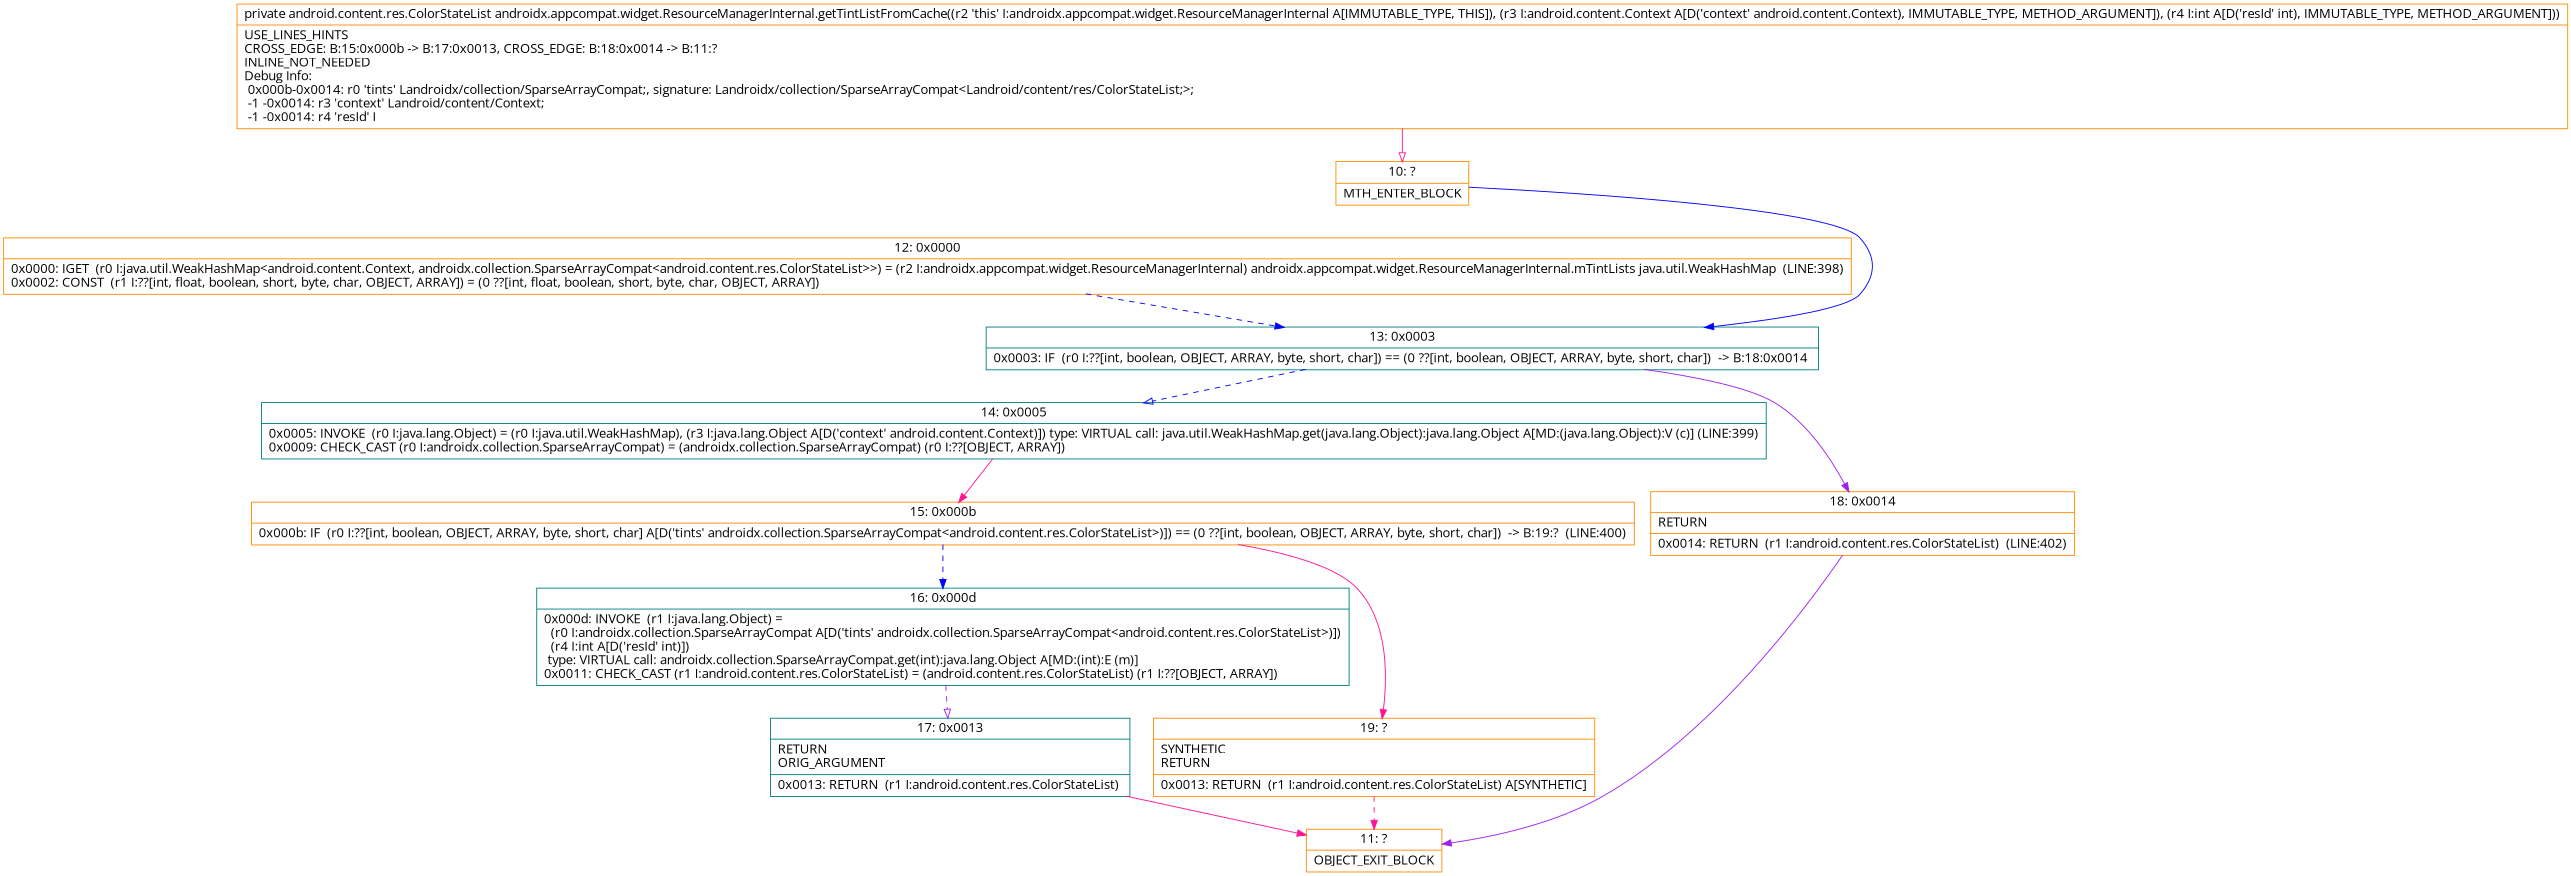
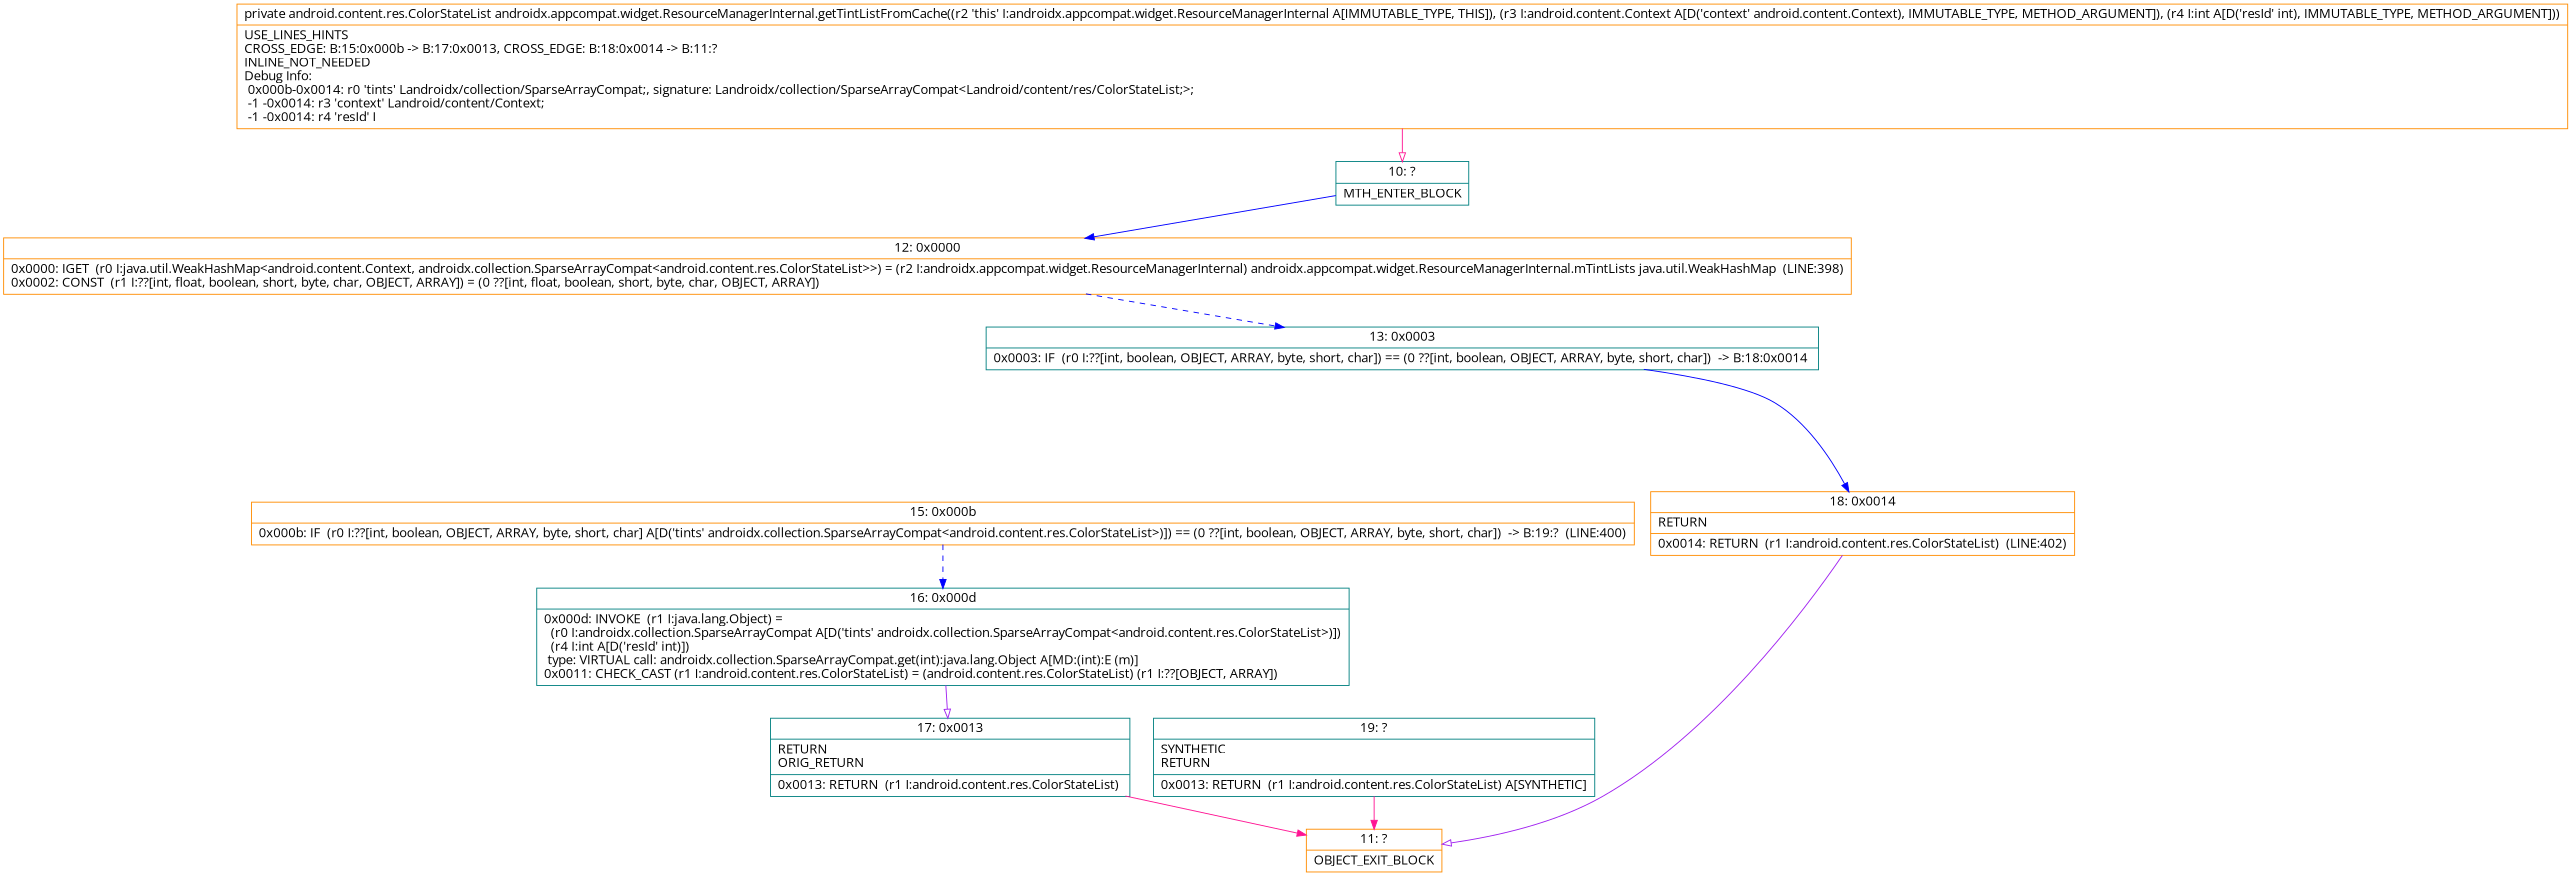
  digraph {
    fontname="Open Sans"
    node [color=darkorange fontname="Open Sans" shape=record]
    edge [arrowhead=normal color=deeppink fontname="Open Sans"]
-   n1 [label="{10\:\ ?|MTH_ENTER_BLOCK\l}"]
+   n1 [color=teal label="{10\:\ ?|MTH_ENTER_BLOCK\l}"]
    n2 [label="{12\:\ 0x0000|0x0000: IGET  (r0 I:java.util.WeakHashMap\<android.content.Context, androidx.collection.SparseArrayCompat\<android.content.res.ColorStateList\>\>) = (r2 I:androidx.appcompat.widget.ResourceManagerInternal) androidx.appcompat.widget.ResourceManagerInternal.mTintLists java.util.WeakHashMap  (LINE:398)\l0x0002: CONST  (r1 I:??[int, float, boolean, short, byte, char, OBJECT, ARRAY]) = (0 ??[int, float, boolean, short, byte, char, OBJECT, ARRAY]) \l}"]
    n3 [color=teal label="{13\:\ 0x0003|0x0003: IF  (r0 I:??[int, boolean, OBJECT, ARRAY, byte, short, char]) == (0 ??[int, boolean, OBJECT, ARRAY, byte, short, char])  \-\> B:18:0x0014 \l}"]
-   n4 [color=teal label="{14\:\ 0x0005|0x0005: INVOKE  (r0 I:java.lang.Object) = (r0 I:java.util.WeakHashMap), (r3 I:java.lang.Object A[D('context' android.content.Context)]) type: VIRTUAL call: java.util.WeakHashMap.get(java.lang.Object):java.lang.Object A[MD:(java.lang.Object):V (c)] (LINE:399)\l0x0009: CHECK_CAST (r0 I:androidx.collection.SparseArrayCompat) = (androidx.collection.SparseArrayCompat) (r0 I:??[OBJECT, ARRAY]) \l}"]
    n5 [label="{18\:\ 0x0014|RETURN\l|0x0014: RETURN  (r1 I:android.content.res.ColorStateList)  (LINE:402)\l}"]
    n6 [label="{15\:\ 0x000b|0x000b: IF  (r0 I:??[int, boolean, OBJECT, ARRAY, byte, short, char] A[D('tints' androidx.collection.SparseArrayCompat\<android.content.res.ColorStateList\>)]) == (0 ??[int, boolean, OBJECT, ARRAY, byte, short, char])  \-\> B:19:?  (LINE:400)\l}"]
    n7 [label="{11\:\ ?|OBJECT_EXIT_BLOCK\l}"]
    n8 [color=teal label="{16\:\ 0x000d|0x000d: INVOKE  (r1 I:java.lang.Object) = \l  (r0 I:androidx.collection.SparseArrayCompat A[D('tints' androidx.collection.SparseArrayCompat\<android.content.res.ColorStateList\>)])\l  (r4 I:int A[D('resId' int)])\l type: VIRTUAL call: androidx.collection.SparseArrayCompat.get(int):java.lang.Object A[MD:(int):E (m)]\l0x0011: CHECK_CAST (r1 I:android.content.res.ColorStateList) = (android.content.res.ColorStateList) (r1 I:??[OBJECT, ARRAY]) \l}"]
-   n9 [label="{19\:\ ?|SYNTHETIC\lRETURN\l|0x0013: RETURN  (r1 I:android.content.res.ColorStateList) A[SYNTHETIC]\l}"]
-   n10 [color=teal label="{17\:\ 0x0013|RETURN\lORIG_ARGUMENT\l|0x0013: RETURN  (r1 I:android.content.res.ColorStateList) \l}"]
+   n9 [color=teal label="{19\:\ ?|SYNTHETIC\lRETURN\l|0x0013: RETURN  (r1 I:android.content.res.ColorStateList) A[SYNTHETIC]\l}"]
+   n10 [color=teal label="{17\:\ 0x0013|RETURN\lORIG_RETURN\l|0x0013: RETURN  (r1 I:android.content.res.ColorStateList) \l}"]
    n11 [label="{private android.content.res.ColorStateList androidx.appcompat.widget.ResourceManagerInternal.getTintListFromCache((r2 'this' I:androidx.appcompat.widget.ResourceManagerInternal A[IMMUTABLE_TYPE, THIS]), (r3 I:android.content.Context A[D('context' android.content.Context), IMMUTABLE_TYPE, METHOD_ARGUMENT]), (r4 I:int A[D('resId' int), IMMUTABLE_TYPE, METHOD_ARGUMENT]))  | USE_LINES_HINTS\lCROSS_EDGE: B:15:0x000b \-\> B:17:0x0013, CROSS_EDGE: B:18:0x0014 \-\> B:11:?\lINLINE_NOT_NEEDED\lDebug Info:\l  0x000b\-0x0014: r0 'tints' Landroidx\/collection\/SparseArrayCompat;, signature: Landroidx\/collection\/SparseArrayCompat\<Landroid\/content\/res\/ColorStateList;\>;\l  \-1 \-0x0014: r3 'context' Landroid\/content\/Context;\l  \-1 \-0x0014: r4 'resId' I\l}"]
-   n1 -> n3 [color=blue]
+   n1 -> n2 [color=blue]
    n2 -> n3 [color=blue style=dashed]
-   n3 -> n4 [arrowhead=onormal color=blue style=dashed]
-   n3 -> n5 [color=purple]
-   n4 -> n6
-   n5 -> n7 [color=purple]
+   n3 -> n5 [color=blue]
+   n5 -> n7 [arrowhead=onormal color=purple]
    n6 -> n8 [color=blue style=dashed]
-   n6 -> n9
-   n8 -> n10 [arrowhead=onormal color=purple style=dashed]
-   n9 -> n7 [style=dashed]
+   n8 -> n10 [arrowhead=onormal color=purple]
+   n9 -> n7
    n10 -> n7
    n11 -> n1 [arrowhead=onormal]
  }
